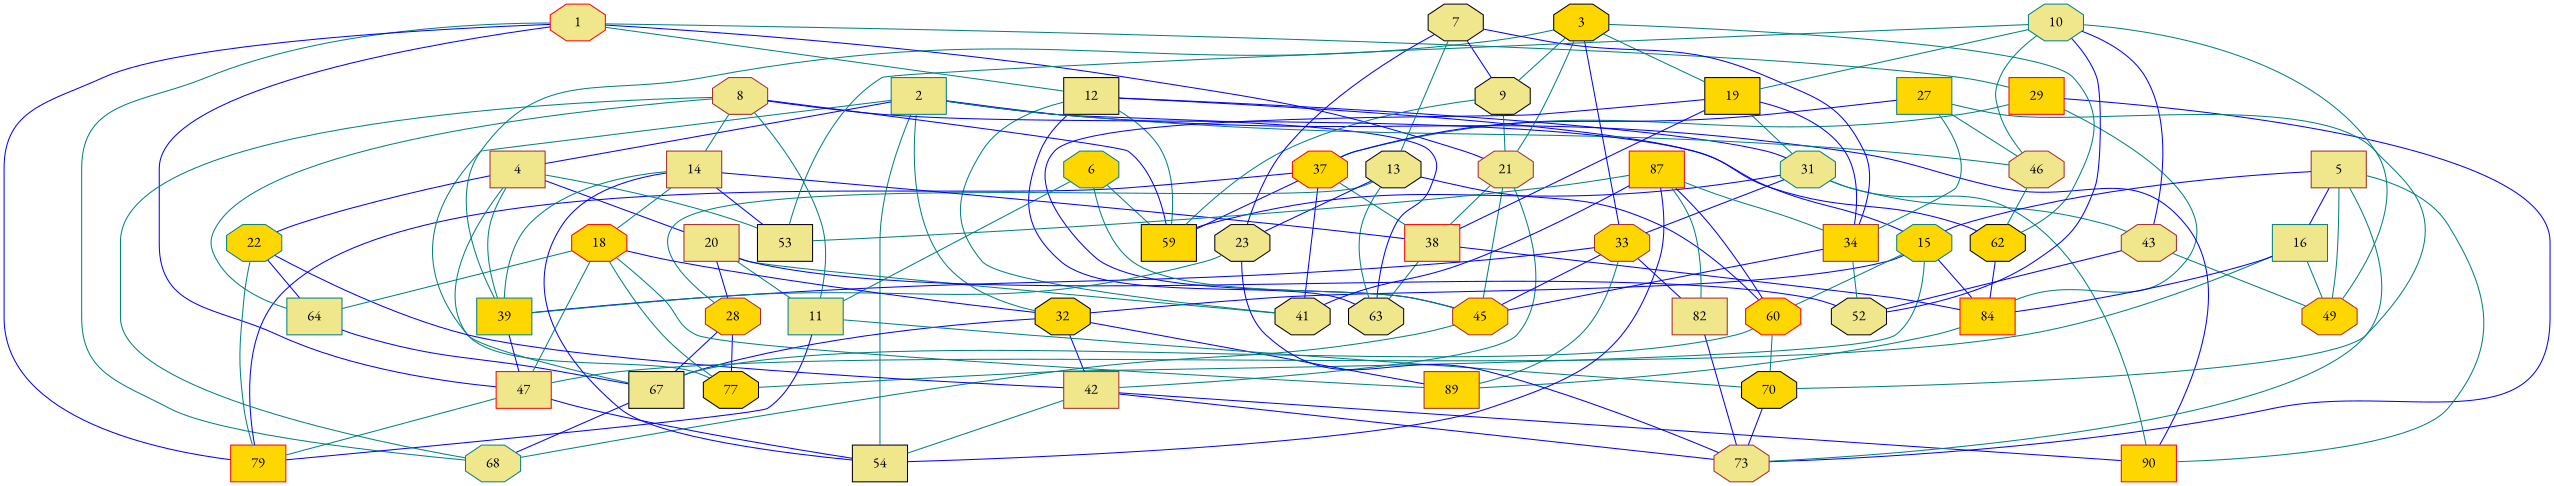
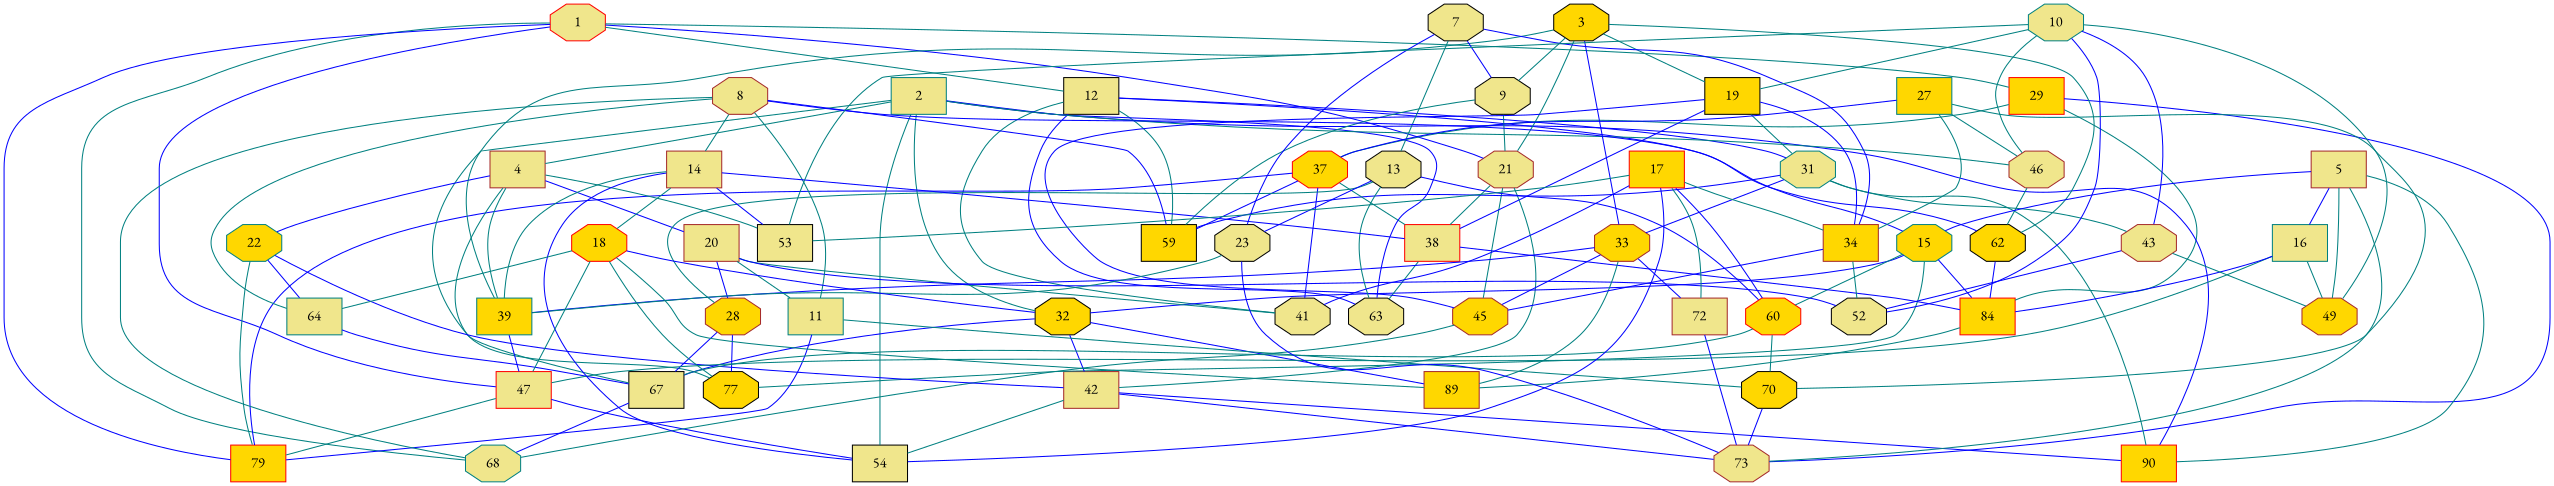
  graph {
    fontname="EB Garamond"
    node [color=black fillcolor=khaki fontname="EB Garamond" shape=octagon style=filled]
    edge [color=teal fontname="EB Garamond"]
    1 [color=red super="+80"]
    12 [shape=box super="+76"]
    21 [color=brown super="+69"]
    29 [color=red fillcolor=gold shape=box]
    47 [color=red shape=box super="+57"]
    68 [color=teal]
    79 [color=red fillcolor=gold shape=box super="+86"]
    63
    15 [color=teal fillcolor=gold super="+24"]
    59 [fillcolor=gold shape=box super="+66"]
    31 [color=teal super="+65"]
    41
    45 [color=brown fillcolor=gold super="+87"]
    38 [color=red shape=box super="+56"]
    42 [color=brown shape=box super="+50"]
    73 [color=brown super="+85"]
    84 [color=red fillcolor=gold shape=box super="+88"]
    37 [color=red fillcolor=gold super="+55"]
    54 [shape=box]
    2 [color=teal shape=box super="+25"]
    4 [color=brown shape=box super="+26"]
    32 [fillcolor=gold super="+61"]
    77 [fillcolor=gold]
    90 [color=red fillcolor=gold shape=box]
    46 [color=brown]
    39 [color=teal fillcolor=gold shape=box super="+74"]
    20 [color=brown shape=box super="+44"]
    22 [color=teal fillcolor=gold]
    53 [shape=box]
    67 [shape=box super="+91"]
    89 [color=brown fillcolor=gold shape=box]
    3 [fillcolor=gold super="+36"]
    9
    19 [fillcolor=gold shape=box super="+83"]
    33 [color=brown fillcolor=gold super="+75"]
    62 [fillcolor=gold]
    34 [color=brown fillcolor=gold shape=box super="+71"]
-   72 [color=brown shape=box label=82]
+   72 [color=brown shape=box]
    n39 [color=teal label=11 shape=box super="+82"]
    52
    28 [color=brown fillcolor=gold]
    64 [color=teal shape=box]
    5 [color=brown shape=box super="+40"]
    16 [color=teal shape=box]
    n45 [color=brown fillcolor=gold label=49]
    60 [color=red fillcolor=gold super="+78"]
-   6 [color=teal fillcolor=gold]
    70 [fillcolor=gold]
    7
    13 [super="+81"]
    23
    8 [color=brown super="+11"]
    14 [color=brown shape=box super="+49"]
    18 [color=red fillcolor=gold super="+30"]
    10 [color=teal super="+35"]
    43 [color=brown]
-   17 [color=red fillcolor=gold shape=box super="+58" label=87]
+   17 [color=red fillcolor=gold shape=box super="+58"]
    27 [color=teal fillcolor=gold shape=box]
    1 -- 12
    1 -- 21 [color=blue]
    1 -- 29
    1 -- 47 [color=blue]
    1 -- 68
    1 -- 79 [color=blue]
    12 -- 63 [color=blue]
    12 -- 15 [color=blue]
    12 -- 59
    12 -- 31 [color=blue]
    12 -- 41
    21 -- 45
    21 -- 38
    21 -- 42
    29 -- 73 [color=blue]
    29 -- 84
    29 -- 37
    47 -- 79
    47 -- 54 [color=blue]
    15 -- 84 [color=blue]
    15 -- 32 [color=blue]
    15 -- 77
    15 -- 60
    31 -- 59 [color=blue]
    31 -- 90
    31 -- 33 [color=blue]
    31 -- 43
    45 -- 68
    38 -- 63
    38 -- 84 [color=blue]
    42 -- 73 [color=blue]
    42 -- 54
    42 -- 90 [color=blue]
    84 -- 89
    37 -- 79 [color=blue]
    37 -- 59 [color=blue]
    37 -- 41 [color=blue]
    37 -- 38
    2 -- 63 [color=blue]
    2 -- 54
-   2 -- 4 [color=blue]
+   2 -- 4
    2 -- 32
    2 -- 77
    2 -- 90 [color=blue]
    2 -- 46
    4 -- 39
    4 -- 20 [color=blue]
    4 -- 22 [color=blue]
    4 -- 53
    4 -- 67
    32 -- 42 [color=blue]
    32 -- 67 [color=blue]
    32 -- 89 [color=blue]
    46 -- 62
    39 -- 47 [color=blue]
    20 -- 41
    20 -- n39 [weight=2]
    20 -- 52 [color=blue]
    20 -- 28 [color=blue]
    22 -- 79
    22 -- 42 [color=blue]
    22 -- 64 [color=blue]
    67 -- 68 [color=blue]
    3 -- 21
    3 -- 39
    3 -- 9
    3 -- 19
    3 -- 33 [color=blue]
    3 -- 62
    9 -- 21
    9 -- 59
    19 -- 31
    19 -- 45 [color=blue]
    19 -- 38 [color=blue]
    19 -- 34 [color=blue]
    33 -- 45 [color=blue]
    33 -- 39 [color=blue]
    33 -- 89
    33 -- 72 [color=blue]
    62 -- 84 [color=blue]
    34 -- 45 [color=blue]
    34 -- 52
    72 -- 73 [color=blue]
    n39 -- 79 [color=blue]
    n39 -- 70
    28 -- 77 [color=blue]
    28 -- 67 [color=blue]
    64 -- 67 [color=blue]
    5 -- 15 [color=blue]
    5 -- 73
    5 -- 90
    5 -- 16 [color=blue]
    5 -- n45
    16 -- 47
    16 -- 84 [color=blue]
    16 -- n45
    60 -- 67
    60 -- 70
-   6 -- 59
-   6 -- 45
-   6 -- n39
    70 -- 73 [color=blue]
    7 -- 9 [color=blue]
    7 -- 34 [color=blue]
    7 -- 13
    7 -- 23 [color=blue]
    13 -- 63
    13 -- 28
    13 -- 60 [color=blue weight=2]
    13 -- 23 [color=blue]
    23 -- 73 [color=blue]
    23 -- 39
    8 -- 68
    8 -- 59 [color=blue]
    8 -- 62 [color=blue]
    8 -- n39
    8 -- 64
    8 -- 14
    14 -- 38 [color=blue]
    14 -- 54 [color=blue]
    14 -- 39
    14 -- 53 [color=blue]
    14 -- 18
    18 -- 47
    18 -- 32 [color=blue]
    18 -- 77
    18 -- 89
    18 -- 64
    10 -- 46
    10 -- 53
    10 -- 19
    10 -- 52 [color=blue]
    10 -- n45
    10 -- 43 [color=blue]
    43 -- 52 [color=blue]
    43 -- n45
    17 -- 41 [color=blue]
    17 -- 54 [color=blue]
    17 -- 53
    17 -- 34
    17 -- 72
    17 -- 60 [color=blue]
    27 -- 37 [color=blue]
    27 -- 46
    27 -- 34
    27 -- 70
  }
